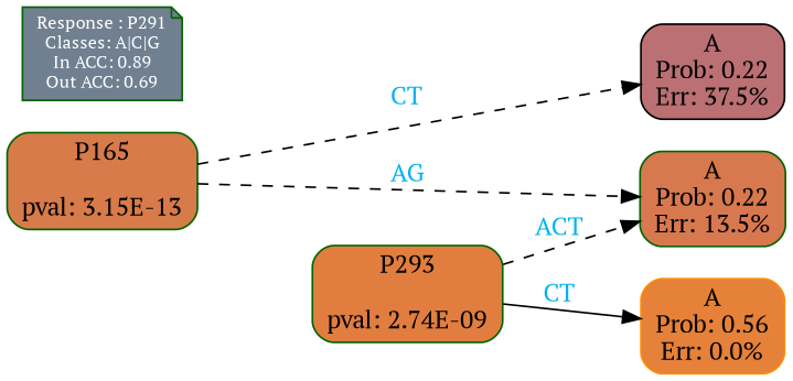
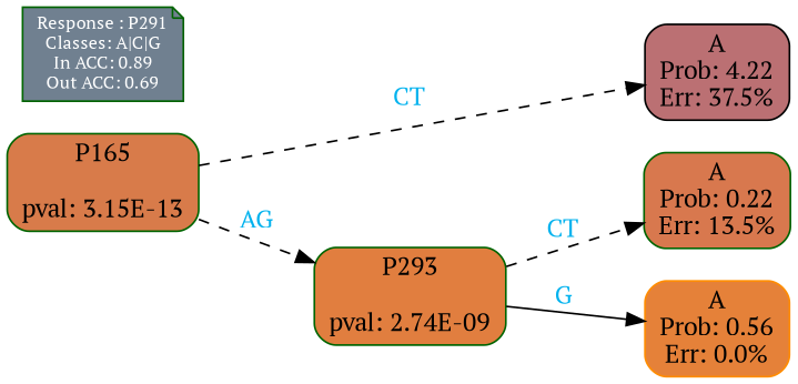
  digraph {
    fontname="PT Serif"
    rankdir=LR
    ranksep=equally
    splines=polylines
    node [color=darkgreen fontname="PT Serif" shape=box style="filled, rounded"]
    edge [fontcolor=deepskyblue2 fontname="PT Serif" style=dashed]
    n1 [fillcolor="#d8784e" label="A\nProb: 0.22\nErr: 13.5%"]
    n2 [color=darkorange fillcolor="#e58139" label="A\nProb: 0.56\nErr: 0.0%"]
-   n3 [color=black fillcolor="#bb7073" label="A\nProb: 0.22\nErr: 37.5%"]
+   n3 [color=black fillcolor="#bb7073" label="A\nProb: 4.22\nErr: 37.5%"]
    n4 [align=left fillcolor=slategray fontcolor=white fontsize=10 label="Response : P291\nClasses: A|C|G\nIn ACC: 0.89\nOut ACC: 0.69\n" shape=note style=filled]
    n5 [fillcolor="#d87b4a" label="P165\n\npval: 3.15E-13"]
    n6 [fillcolor="#e17e3f" label="P293\n\npval: 2.74E-09"]
    subgraph sub_1 {
      rank=same
      n1
      n2
      n3
    }
    subgraph sub_2 {
      rank=same
      n4
      n5
    }
    n5 -> n3 [label=CT]
-   n5 -> n1 [label=AG]
-   n6 -> n1 [label=ACT]
-   n6 -> n2 [label=CT style=solid]
+   n5 -> n6 [label=AG]
+   n6 -> n1 [label=CT]
+   n6 -> n2 [label=G style=solid]
  }
